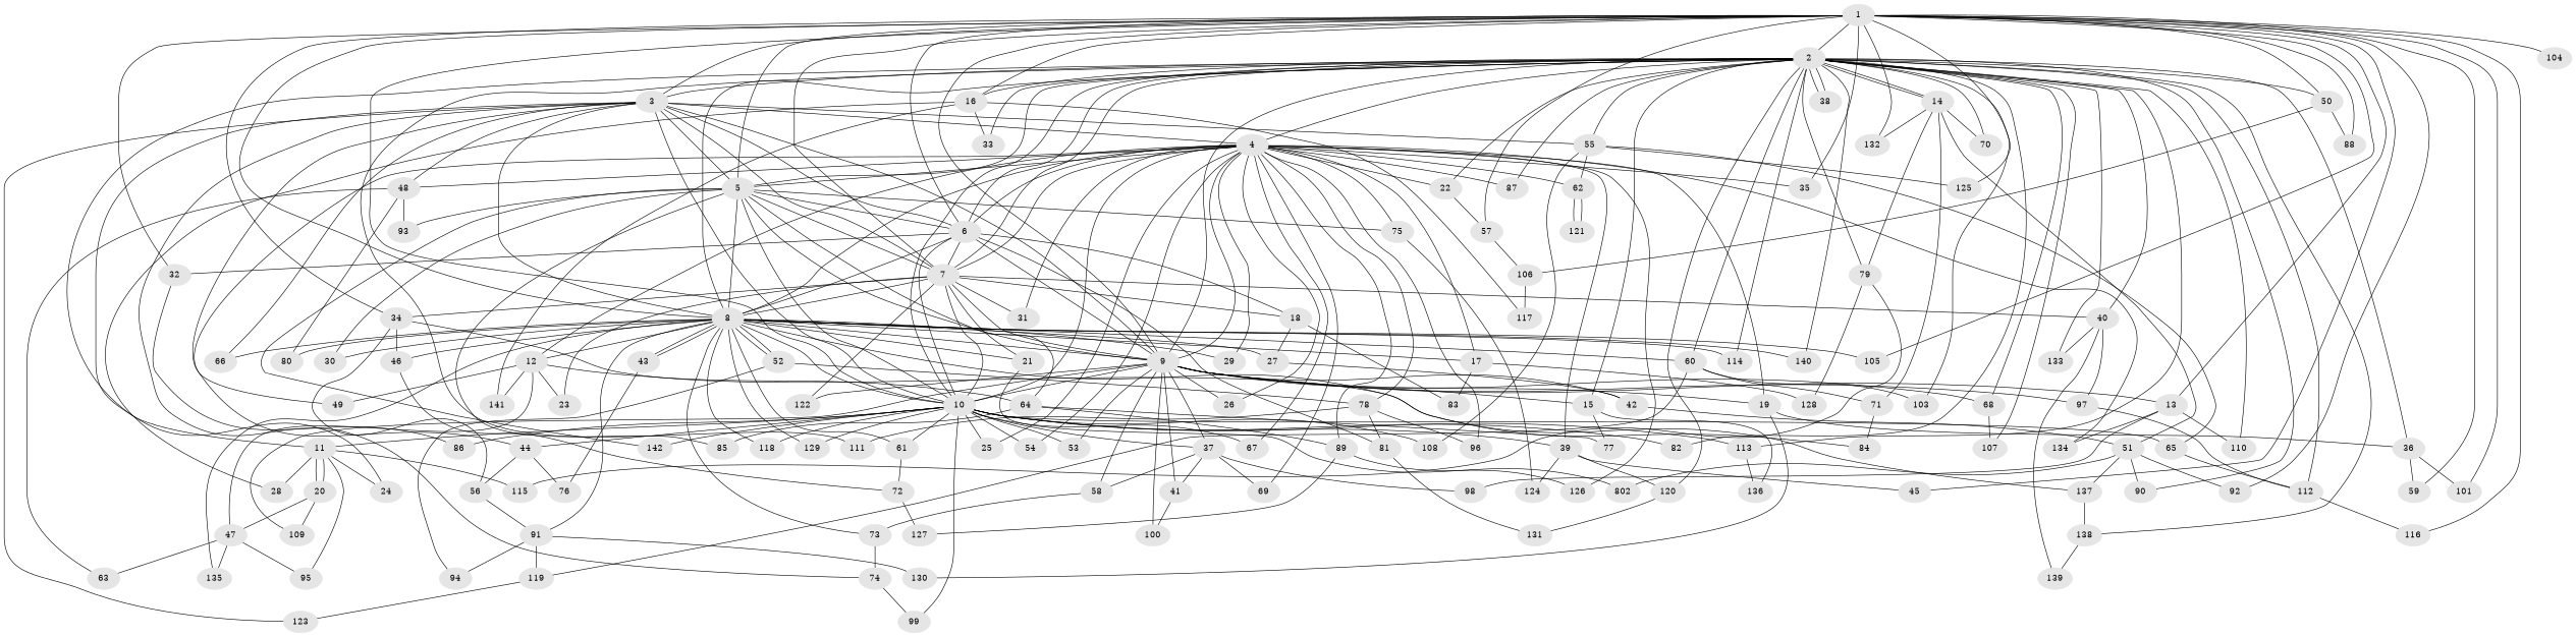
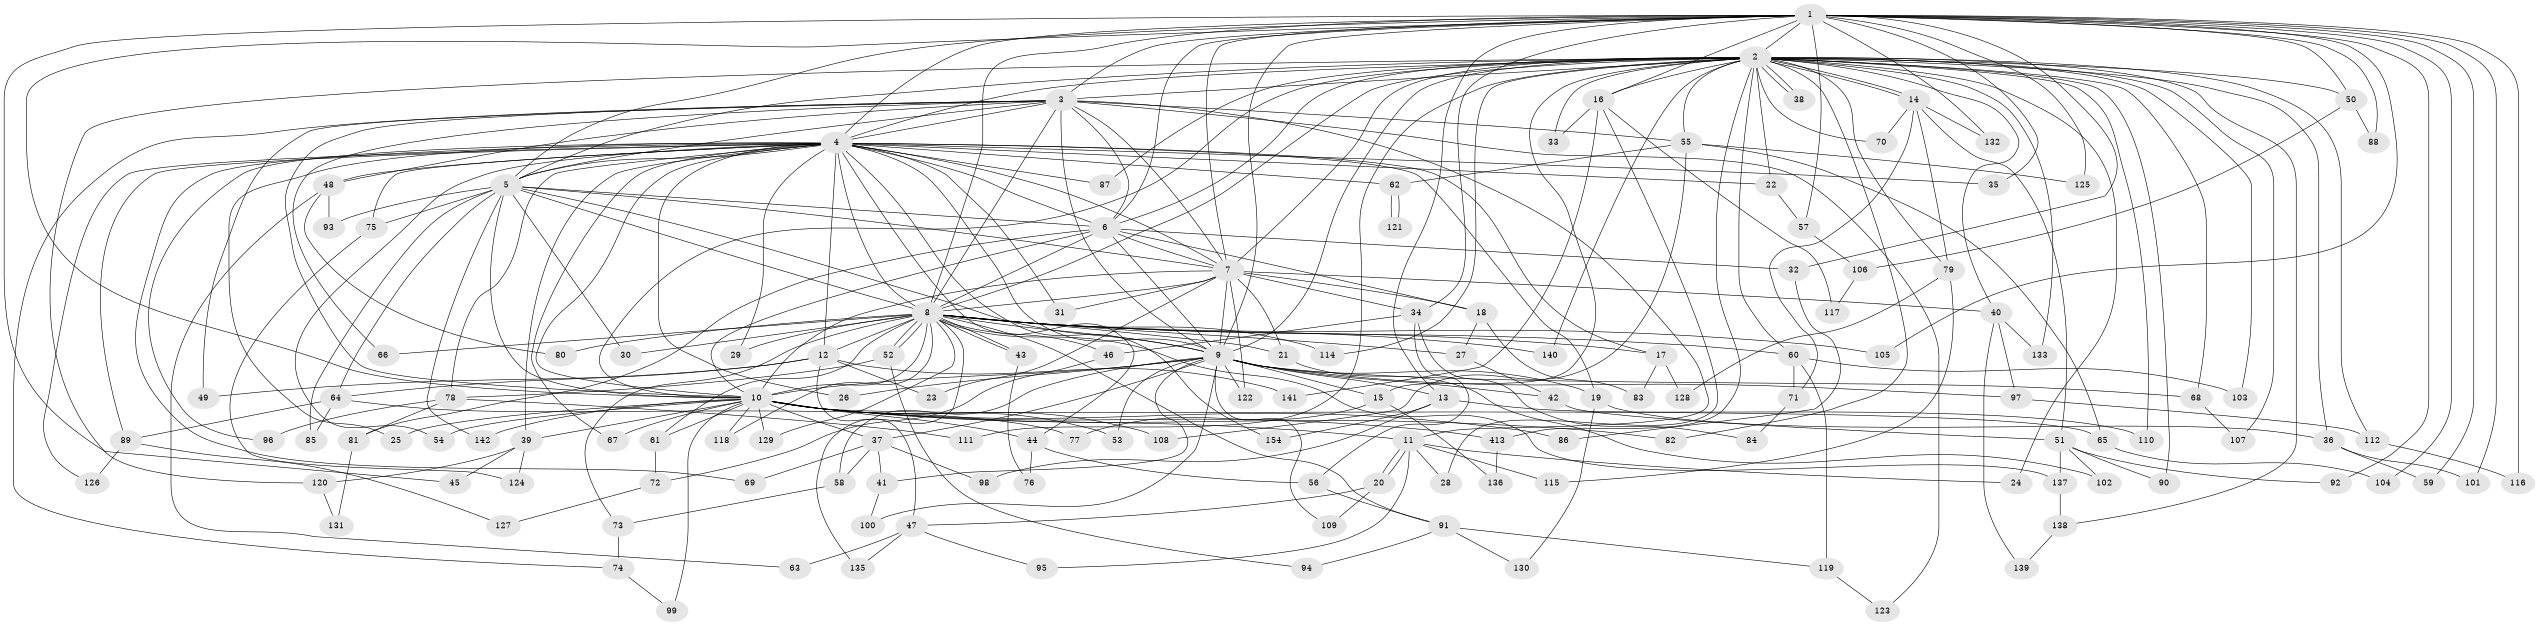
  graph {
    node [color=gray90 style=filled]
    1
    2
    3
    4
    5
    6
    7
    8
    9
    10
    13
    16
    32
    34
    35
    45
    50
    57
    59
    88
    92
    101
    104
    105
    116
    125
    132
    40
    14
    15
    22
    24
    33
    36
    38
    55
    60
    68
    70
    79
    82
    87
    90
    103
    107
    110
    111
    112
-   113
+   113 [label=413]
    114
    120
    133
    138
    140
    11
    48
    49
    66
    74
    123
    12
    17
    19
    25
    26
    29
    31
    39
    44
    54
    62
    67
    69
    75
    78
    89
    96
    126
-   134
+   134 [label=154]
    30
    64
    85
    93
    142
    18
    81
    21
    23
    122
    27
    43
    46
    52
    61
    73
    80
    91
    118
    129
    135
    137
    37
    41
    42
    53
    58
    97
    100
    109
    65
    86
    99
    108
    98
    28
    141
    117
    56
    84
    139
    106
    51
    71
    77
    136
    119
    115
    128
    131
    20
    95
    63
    47
    83
    130
    124
    76
    121
    127
-   102 [label=802]
+   102
    72
    94
    1 -- 2
    1 -- 3
+   1 -- 4
    1 -- 5
    1 -- 6
    1 -- 7
    1 -- 8
    1 -- 9
    1 -- 10
    1 -- 13
    1 -- 16
    1 -- 32
    1 -- 34
    1 -- 35
    1 -- 45
    1 -- 50
    1 -- 57
    1 -- 59
    1 -- 88
    1 -- 92
    1 -- 101
    1 -- 104
    1 -- 105
    1 -- 116
    1 -- 125
    1 -- 132
    2 -- 3
    2 -- 4
    2 -- 5
    2 -- 6
    2 -- 7
    2 -- 8
    2 -- 9
    2 -- 10
    2 -- 16
    2 -- 50
    2 -- 40
    2 -- 14
    2 -- 14
    2 -- 15
    2 -- 22
    2 -- 24
    2 -- 33
    2 -- 36
    2 -- 38
    2 -- 38
    2 -- 55
    2 -- 60
    2 -- 68
    2 -- 70
    2 -- 79
    2 -- 82
    2 -- 87
    2 -- 90
    2 -- 103
    2 -- 107
    2 -- 110
    2 -- 111
    2 -- 112
    2 -- 113
    2 -- 114
    2 -- 120
    2 -- 133
    2 -- 138
    2 -- 140
    3 -- 4
    3 -- 5
    3 -- 6
    3 -- 7
    3 -- 8
    3 -- 9
    3 -- 10
    3 -- 55
    3 -- 11
    3 -- 48
    3 -- 49
    3 -- 66
    3 -- 74
    3 -- 123
    4 -- 5
    4 -- 6
    4 -- 7
    4 -- 8
    4 -- 9
    4 -- 10
    4 -- 35
    4 -- 22
    4 -- 87
    4 -- 48
    4 -- 12
    4 -- 17
    4 -- 19
    4 -- 25
    4 -- 26
    4 -- 29
    4 -- 31
    4 -- 39
    4 -- 44
    4 -- 54
    4 -- 62
    4 -- 67
    4 -- 69
    4 -- 75
    4 -- 78
    4 -- 89
    4 -- 96
    4 -- 126
    4 -- 134
    5 -- 6
    5 -- 7
    5 -- 8
    5 -- 9
    5 -- 10
    5 -- 75
    5 -- 30
    5 -- 64
    5 -- 85
    5 -- 93
    5 -- 142
    6 -- 7
    6 -- 8
    6 -- 9
    6 -- 10
    6 -- 32
    6 -- 18
    6 -- 81
    7 -- 8
    7 -- 9
    7 -- 10
    7 -- 34
    7 -- 40
    7 -- 31
    7 -- 18
    7 -- 21
    7 -- 23
    7 -- 122
    8 -- 9
    8 -- 10
    8 -- 105
    8 -- 60
    8 -- 114
    8 -- 140
    8 -- 66
    8 -- 12
    8 -- 17
    8 -- 29
    8 -- 30
    8 -- 21
    8 -- 27
    8 -- 43
    8 -- 43
    8 -- 46
    8 -- 52
    8 -- 52
    8 -- 61
    8 -- 73
    8 -- 80
    8 -- 91
    8 -- 118
    8 -- 129
    8 -- 135
    8 -- 137
    9 -- 10
    9 -- 13
    9 -- 15
    9 -- 68
    9 -- 19
    9 -- 26
    9 -- 122
    9 -- 37
    9 -- 41
    9 -- 42
    9 -- 53
    9 -- 58
    9 -- 97
    9 -- 100
    9 -- 109
    10 -- 82
    10 -- 113
    10 -- 11
    10 -- 25
    10 -- 39
    10 -- 44
    10 -- 54
    10 -- 67
    10 -- 142
    10 -- 61
    10 -- 118
    10 -- 129
    10 -- 37
    10 -- 53
    10 -- 65
    10 -- 86
    10 -- 99
    10 -- 108
    13 -- 110
    13 -- 134
    13 -- 98
    16 -- 33
    16 -- 28
    16 -- 141
    16 -- 117
    32 -- 86
    34 -- 46
    34 -- 56
    34 -- 84
    50 -- 88
    50 -- 106
    57 -- 106
    40 -- 133
    40 -- 97
    40 -- 139
    14 -- 132
    14 -- 70
    14 -- 79
    14 -- 51
    14 -- 71
    15 -- 77
    15 -- 136
    22 -- 57
    36 -- 59
    36 -- 101
    55 -- 125
    55 -- 62
    55 -- 65
    55 -- 108
    60 -- 103
    60 -- 71
    60 -- 119
    68 -- 107
    79 -- 115
    79 -- 128
    112 -- 116
    113 -- 136
    120 -- 131
    138 -- 139
    11 -- 24
    11 -- 28
    11 -- 115
    11 -- 20
    11 -- 20
    11 -- 95
    48 -- 93
    48 -- 80
    48 -- 63
    74 -- 99
    12 -- 49
    12 -- 64
    12 -- 23
    12 -- 141
    12 -- 47
    17 -- 128
    17 -- 83
    19 -- 36
    19 -- 130
    39 -- 45
    39 -- 120
    39 -- 124
    44 -- 56
    44 -- 76
    62 -- 121
    62 -- 121
    75 -- 124
    78 -- 111
    78 -- 96
    78 -- 81
    89 -- 126
    89 -- 127
    64 -- 89
    64 -- 85
    64 -- 77
    18 -- 27
    18 -- 83
    81 -- 131
    21 -- 102
    27 -- 42
    43 -- 76
    46 -- 72
    52 -- 78
    52 -- 94
    61 -- 72
    73 -- 74
    91 -- 119
    91 -- 130
    91 -- 94
    137 -- 138
    37 -- 69
    37 -- 41
    37 -- 58
    37 -- 98
    41 -- 100
    42 -- 51
    58 -- 73
    97 -- 112
-   65 -- 112
+   65 -- 104
    56 -- 91
    106 -- 117
    51 -- 92
    51 -- 90
    51 -- 137
    51 -- 102
    71 -- 84
    119 -- 123
    20 -- 109
    20 -- 47
    47 -- 135
    47 -- 95
    47 -- 63
    72 -- 127
  }
